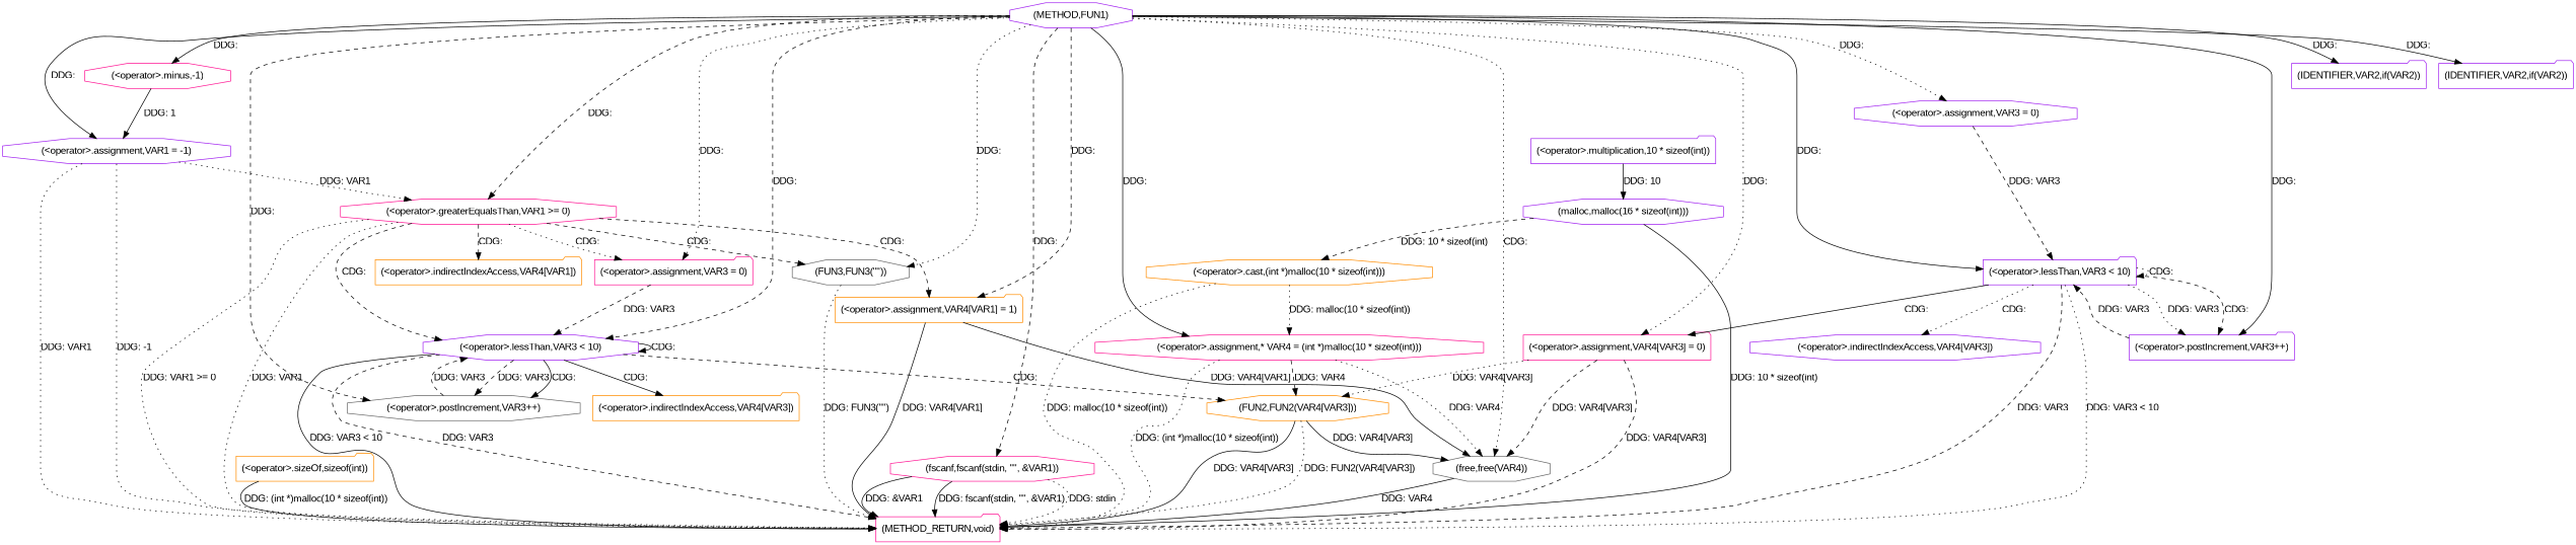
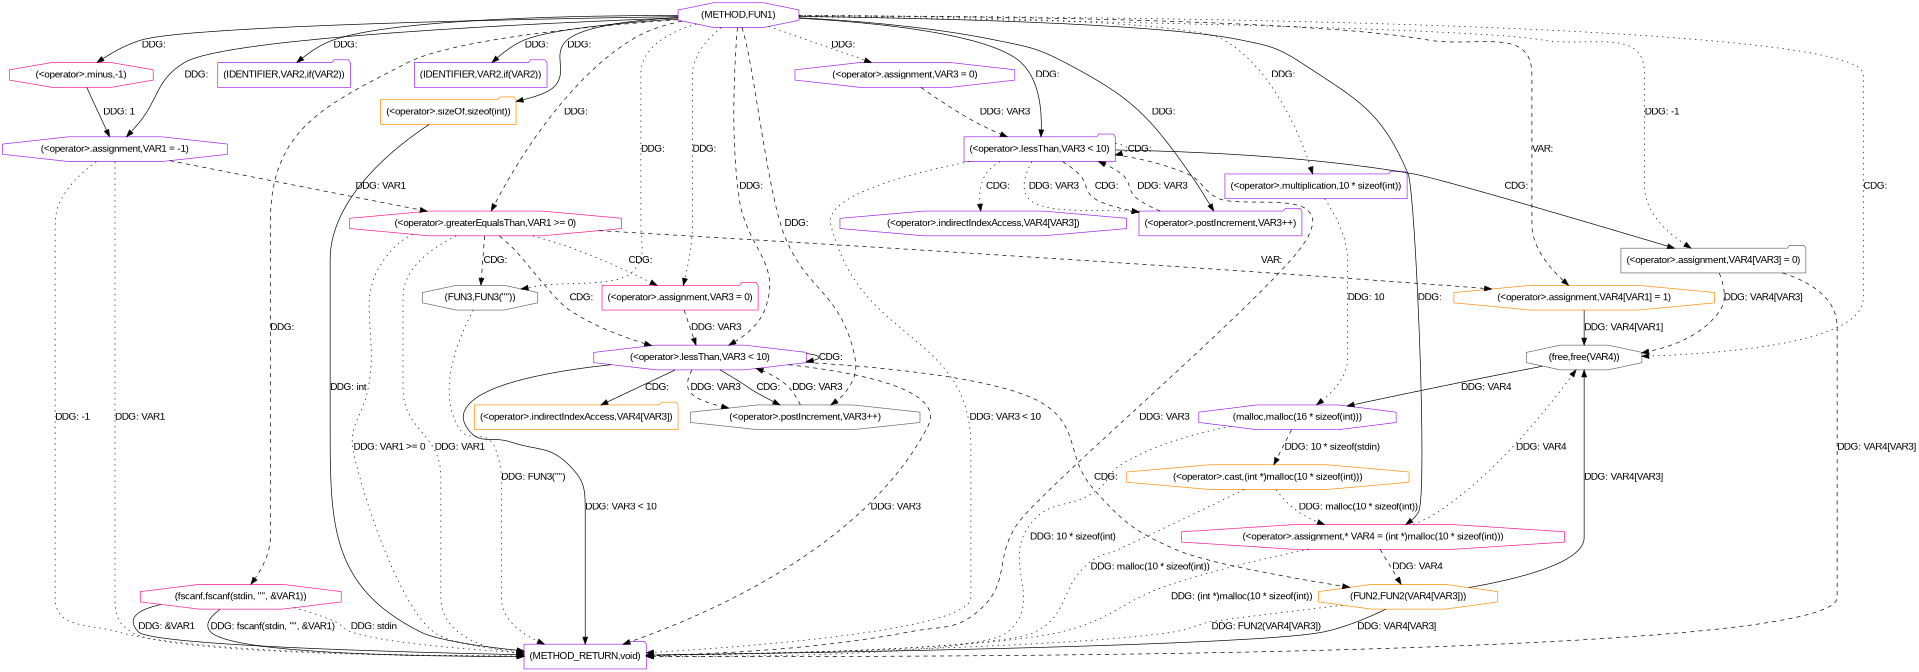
  digraph {
    fontname="Liberation Sans"
    node [color=purple fontname="Liberation Sans" shape=octagon]
    edge [fontname="Liberation Sans" style=solid]
    n1 [label="(METHOD,FUN1)"]
    n2 [label="(<operator>.assignment,VAR1 = -1)"]
    n3 [color=deeppink label="(<operator>.minus,-1)"]
    n4 [label="(IDENTIFIER,VAR2,if(VAR2))" shape=folder]
    n5 [color=deeppink label="(fscanf,fscanf(stdin, \"\", &VAR1))"]
    n6 [label="(IDENTIFIER,VAR2,if(VAR2))" shape=folder]
    n7 [color=deeppink label="(<operator>.assignment,* VAR4 = (int *)malloc(10 * sizeof(int)))"]
    n8 [label="(<operator>.multiplication,10 * sizeof(int))" shape=folder]
    n9 [color=darkorange label="(<operator>.sizeOf,sizeof(int))" shape=folder]
    n10 [label="(<operator>.assignment,VAR3 = 0)"]
    n11 [label="(<operator>.lessThan,VAR3 < 10)" shape=folder]
    n12 [label="(<operator>.postIncrement,VAR3++)" shape=folder]
-   n13 [color=deeppink label="(<operator>.assignment,VAR4[VAR3] = 0)" shape=folder]
+   n13 [color=gray40 label="(<operator>.assignment,VAR4[VAR3] = 0)" shape=folder]
    n14 [color=deeppink label="(<operator>.greaterEqualsThan,VAR1 >= 0)"]
-   n15 [color=darkorange label="(<operator>.assignment,VAR4[VAR1] = 1)" shape=folder]
+   n15 [color=darkorange label="(<operator>.assignment,VAR4[VAR1] = 1)"]
    n16 [color=deeppink label="(<operator>.assignment,VAR3 = 0)" shape=folder]
    n17 [label="(<operator>.lessThan,VAR3 < 10)"]
    n18 [color=gray40 label="(<operator>.postIncrement,VAR3++)"]
    n19 [color=gray40 label="(FUN3,FUN3(\"\"))"]
    n20 [color=gray40 label="(free,free(VAR4))"]
-   n21 [color=deeppink label="(METHOD_RETURN,void)" shape=folder]
+   n21 [label="(METHOD_RETURN,void)" shape=folder]
    n22 [color=darkorange label="(FUN2,FUN2(VAR4[VAR3]))"]
    n23 [label="(malloc,malloc(16 * sizeof(int)))"]
    n24 [label="(<operator>.indirectIndexAccess,VAR4[VAR3])"]
-   n25 [color=darkorange label="(<operator>.indirectIndexAccess,VAR4[VAR1])" shape=folder]
    n26 [color=darkorange label="(<operator>.indirectIndexAccess,VAR4[VAR3])" shape=folder]
    n27 [color=darkorange label="(<operator>.cast,(int *)malloc(10 * sizeof(int)))"]
    n1 -> n2 [label="DDG: "]
    n1 -> n3 [label="DDG: "]
    n1 -> n4 [label="DDG: "]
    n1 -> n5 [label="DDG: " style=dashed]
    n1 -> n6 [label="DDG: "]
    n1 -> n7 [label="DDG: "]
+   n1 -> n8 [label="DDG: " style=dotted]
+   n1 -> n9 [label="DDG: "]
    n1 -> n10 [label="DDG: " style=dotted]
    n1 -> n11 [label="DDG: "]
    n1 -> n12 [label="DDG: "]
-   n1 -> n13 [label="DDG: " style=dotted]
+   n1 -> n13 [label="DDG: -1" style=dotted]
    n1 -> n14 [label="DDG: " style=dashed]
-   n1 -> n15 [label="DDG: " style=dashed]
+   n1 -> n15 [label="VAR: " style=dashed]
    n1 -> n16 [label="DDG: " style=dotted]
    n1 -> n17 [label="DDG: " style=dashed]
    n1 -> n18 [label="DDG: " style=dashed]
    n1 -> n19 [label="DDG: " style=dotted]
    n1 -> n20 [label="CDG: " style=dotted]
-   n2 -> n14 [label="DDG: VAR1" style=dotted]
+   n2 -> n14 [label="DDG: VAR1" style=dashed]
    n2 -> n21 [label="DDG: VAR1" style=dotted]
    n2 -> n21 [label="DDG: -1" style=dotted]
    n3 -> n2 [label="DDG: 1"]
    n5 -> n21 [label="DDG: &VAR1"]
    n5 -> n21 [label="DDG: fscanf(stdin, \"\", &VAR1)"]
    n5 -> n21 [label="DDG: stdin" style=dotted]
    n7 -> n20 [label="DDG: VAR4" style=dotted]
    n7 -> n21 [label="DDG: (int *)malloc(10 * sizeof(int))" style=dotted]
    n7 -> n22 [label="DDG: VAR4" style=dashed]
-   n8 -> n23 [label="DDG: 10"]
-   n9 -> n21 [label="DDG: (int *)malloc(10 * sizeof(int))"]
+   n8 -> n23 [label="DDG: 10" style=dotted]
+   n9 -> n21 [label="DDG: int"]
    n10 -> n11 [label="DDG: VAR3" style=dashed]
    n11 -> n11 [label="CDG: " style=dotted]
    n11 -> n12 [label="DDG: VAR3" style=dotted]
    n11 -> n12 [label="CDG: " style=dashed]
    n11 -> n13 [label="CDG: "]
    n11 -> n21 [label="DDG: VAR3 < 10" style=dotted]
    n11 -> n21 [label="DDG: VAR3" style=dashed]
    n11 -> n24 [label="CDG: " style=dotted]
    n12 -> n11 [label="DDG: VAR3" style=dashed]
    n13 -> n20 [label="DDG: VAR4[VAR3]" style=dashed]
    n13 -> n21 [label="DDG: VAR4[VAR3]" style=dashed]
-   n13 -> n22 [label="DDG: VAR4[VAR3]" style=dotted]
-   n14 -> n15 [label="CDG: " style=dashed]
+   n14 -> n15 [label="VAR: " style=dashed]
    n14 -> n16 [label="CDG: " style=dotted]
    n14 -> n17 [label="CDG: " style=dashed]
    n14 -> n19 [label="CDG: " style=dashed]
    n14 -> n21 [label="DDG: VAR1 >= 0" style=dotted]
    n14 -> n21 [label="DDG: VAR1" style=dotted]
-   n14 -> n25 [label="CDG: " style=dashed]
    n15 -> n20 [label="DDG: VAR4[VAR1]"]
-   n15 -> n21 [label="DDG: VAR4[VAR1]"]
    n16 -> n17 [label="DDG: VAR3" style=dashed]
    n17 -> n17 [label="CDG: "]
    n17 -> n18 [label="DDG: VAR3" style=dashed]
    n17 -> n18 [label="CDG: "]
    n17 -> n21 [label="DDG: VAR3 < 10"]
    n17 -> n21 [label="DDG: VAR3" style=dashed]
    n17 -> n22 [label="CDG: " style=dashed]
    n17 -> n26 [label="CDG: "]
    n18 -> n17 [label="DDG: VAR3" style=dashed]
    n19 -> n21 [label="DDG: FUN3(\"\")" style=dotted]
-   n20 -> n21 [label="DDG: VAR4"]
+   n20 -> n23 [label="DDG: VAR4"]
    n22 -> n20 [label="DDG: VAR4[VAR3]"]
    n22 -> n21 [label="DDG: VAR4[VAR3]"]
    n22 -> n21 [label="DDG: FUN2(VAR4[VAR3])" style=dotted]
-   n23 -> n21 [label="DDG: 10 * sizeof(int)"]
-   n23 -> n27 [label="DDG: 10 * sizeof(int)" style=dashed]
+   n23 -> n21 [label="DDG: 10 * sizeof(int)" style=dotted]
+   n23 -> n27 [label="DDG: 10 * sizeof(stdin)" style=dashed]
    n27 -> n7 [label="DDG: malloc(10 * sizeof(int))" style=dotted]
    n27 -> n21 [label="DDG: malloc(10 * sizeof(int))" style=dotted]
  }
